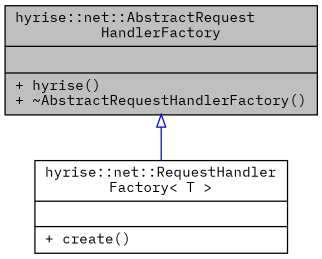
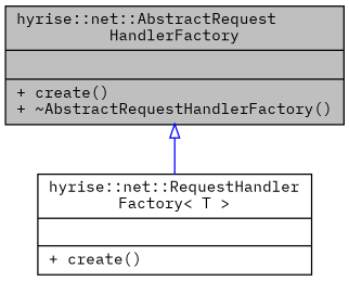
  digraph {
    fontname="IBM Plex Mono"
    node [color=black fontname="IBM Plex Mono" fontsize=11 shape=record style=filled]
-   n1 [fillcolor=grey75 fontcolor=black height=0.2 label="{hyrise::net::AbstractRequest\lHandlerFactory\n||+ hyrise()\l+ ~AbstractRequestHandlerFactory()\l}" width=0.4]
+   n1 [fillcolor=grey75 fontcolor=black height=0.2 label="{hyrise::net::AbstractRequest\lHandlerFactory\n||+ create()\l+ ~AbstractRequestHandlerFactory()\l}" width=0.4]
    n2 [fillcolor=white height=0.2 label="{hyrise::net::RequestHandler\lFactory\< T \>\n||+ create()\l}" width=0.4]
    n1 -> n2 [arrowtail=onormal color=blue dir=back fontname="IBM Plex Mono" fontsize=11 labelfontname=Helvetica labelfontsize=11 style=solid]
  }
